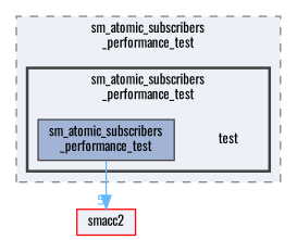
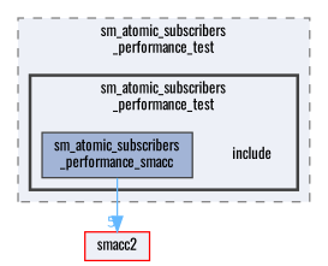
  digraph {
    compound=true
    fontname=Oswald
    node [fontname=Oswald fontsize=10 shape=box style=filled]
-   n1 [height=0.2 label=test shape=plaintext width=0.4 style=""]
-   n2 [color=grey25 fillcolor="#a2b4d6" height=0.2 label="sm_atomic_subscribers\l_performance_test" width=0.4]
+   n1 [height=0.2 label=include shape=plaintext width=0.4 style=""]
+   n2 [color=grey25 fillcolor="#a2b4d6" height=0.2 label="sm_atomic_subscribers\l_performance_smacc" width=0.4]
    n3 [color=red fillcolor="#edf0f7" height=0.2 label=smacc2 width=0.4]
    subgraph cluster_1 {
      bgcolor="#edf0f7"
      fontsize=10
      label="sm_atomic_subscribers\l_performance_test"
      pencolor=grey50
      style="filled,dashed"
      subgraph cluster_2 {
        bgcolor="#edf0f7"
        fontsize=10
        pencolor=grey25
        style="filled,bold"
        n1
        n2
      }
    }
    n2 -> n3 [color=steelblue1 fontcolor=steelblue1 fontname=Oswald fontsize=10 headlabel=5 labeldistance=1.5 labelfontname=Helvetica labelfontsize=10]
  }
